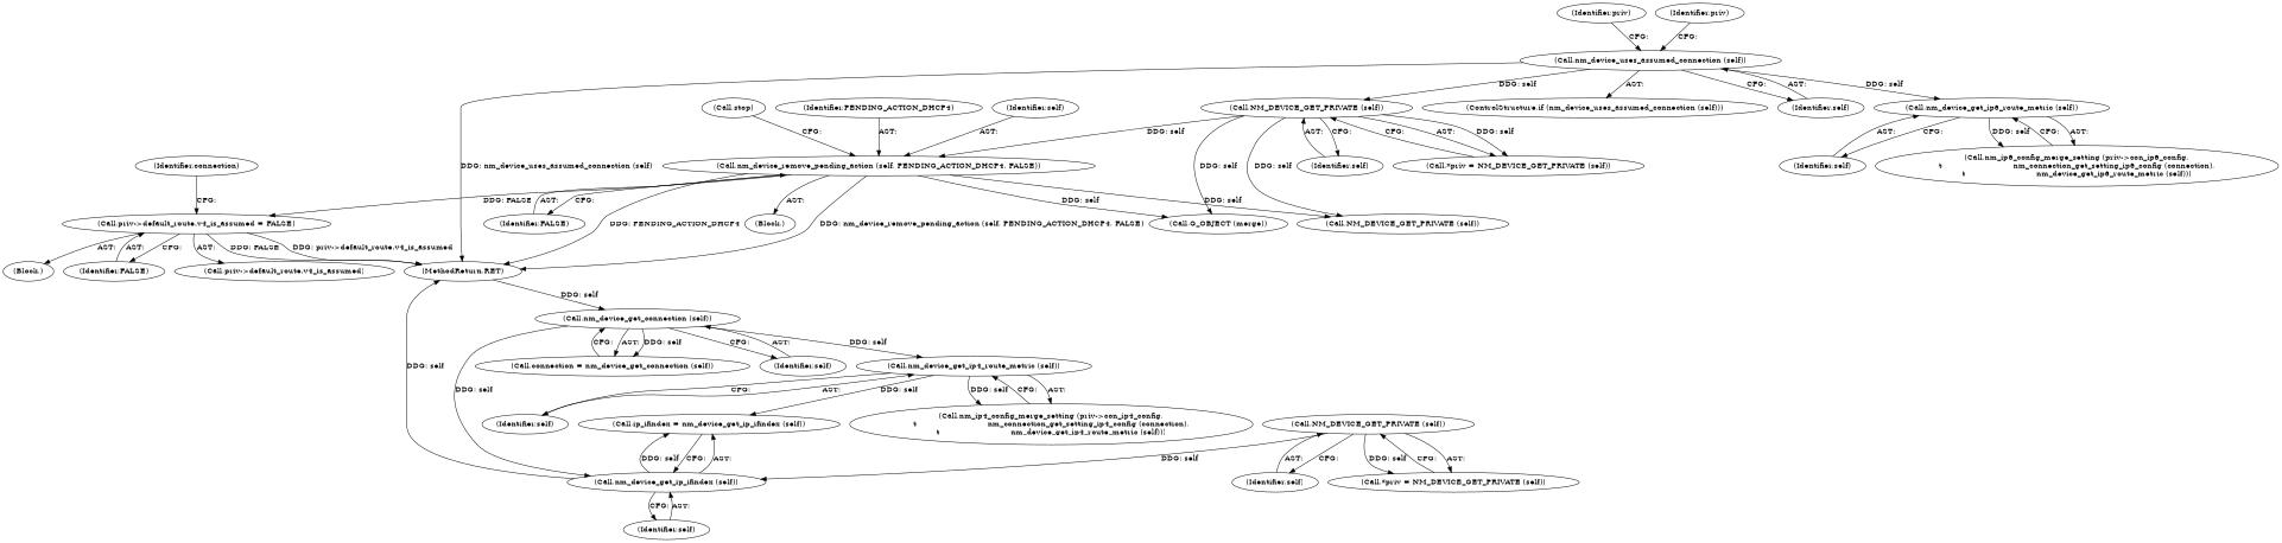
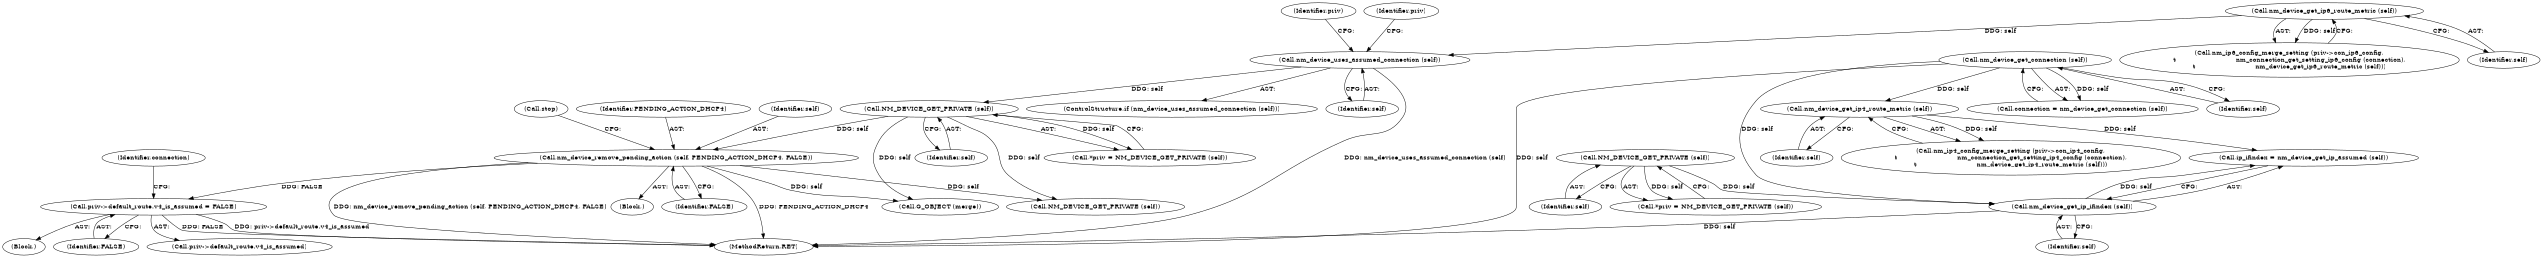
  digraph {
    n1 [label="(Call,priv->default_route.v4_is_assumed = FALSE)"]
    n2 [label="(Block,)"]
    n3 [label="(MethodReturn,RET)"]
    n4 [label="(Identifier,FALSE)"]
    n5 [label="(Call,priv->default_route.v4_is_assumed)"]
    n6 [label="(Call,nm_device_remove_pending_action (self, PENDING_ACTION_DHCP4, FALSE))"]
    n7 [label="(Identifier,FALSE)"]
    n8 [label="(Call,G_OBJECT (merge))"]
    n9 [label="(Call,NM_DEVICE_GET_PRIVATE (self))"]
    n10 [label="(Block,)"]
    n11 [label="(Call,NM_DEVICE_GET_PRIVATE (self))"]
    n12 [label="(Identifier,self)"]
    n13 [label="(Call,*priv = NM_DEVICE_GET_PRIVATE (self))"]
    n14 [label="(Call,nm_device_uses_assumed_connection (self))"]
    n15 [label="(ControlStructure,if (nm_device_uses_assumed_connection (self)))"]
    n16 [label="(Identifier,self)"]
    n17 [label="(Call,nm_device_get_ip6_route_metric (self))"]
    n18 [label="(Call,nm_ip6_config_merge_setting (priv->con_ip6_config,\n\t                             nm_connection_get_setting_ip6_config (connection),\n\t                             nm_device_get_ip6_route_metric (self)))"]
    n19 [label="(Identifier,self)"]
    n20 [label="(Call,nm_device_get_ip4_route_metric (self))"]
    n21 [label="(Call,nm_ip4_config_merge_setting (priv->con_ip4_config,\n\t                             nm_connection_get_setting_ip4_config (connection),\n\t                             nm_device_get_ip4_route_metric (self)))"]
    n22 [label="(Identifier,self)"]
-   n23 [label="(Call,ip_ifindex = nm_device_get_ip_ifindex (self))"]
+   n23 [label="(Call,ip_ifindex = nm_device_get_ip_assumed (self))"]
    n24 [label="(Call,nm_device_get_connection (self))"]
    n25 [label="(Call,connection = nm_device_get_connection (self))"]
    n26 [label="(Identifier,self)"]
    n27 [label="(Call,nm_device_get_ip_ifindex (self))"]
    n28 [label="(Identifier,self)"]
    n29 [label="(Call,NM_DEVICE_GET_PRIVATE (self))"]
    n30 [label="(Identifier,self)"]
    n31 [label="(Call,*priv = NM_DEVICE_GET_PRIVATE (self))"]
    n32 [label="(Identifier,priv)"]
    n33 [label="(Identifier,self)"]
    n34 [label="(Call,stop)"]
    n35 [label="(Identifier,connection)"]
    n36 [label="(Identifier,PENDING_ACTION_DHCP4)"]
    n37 [label="(Identifier,priv)"]
    n1 -> n2 [label="AST: "]
    n1 -> n3 [label="DDG: FALSE"]
    n1 -> n3 [label="DDG: priv->default_route.v4_is_assumed"]
    n1 -> n4 [label="CFG: "]
    n1 -> n5 [label="AST: "]
    n4 -> n1 [label="AST: "]
    n6 -> n1 [label="DDG: FALSE"]
    n6 -> n3 [label="DDG: PENDING_ACTION_DHCP4"]
    n6 -> n3 [label="DDG: nm_device_remove_pending_action (self, PENDING_ACTION_DHCP4, FALSE)"]
    n6 -> n7 [label="CFG: "]
    n6 -> n8 [label="DDG: self"]
    n6 -> n9 [label="DDG: self"]
    n6 -> n10 [label="AST: "]
    n7 -> n6 [label="AST: "]
    n11 -> n6 [label="DDG: self"]
    n11 -> n8 [label="DDG: self"]
    n11 -> n9 [label="DDG: self"]
    n11 -> n12 [label="CFG: "]
    n11 -> n13 [label="AST: "]
    n11 -> n13 [label="DDG: self"]
    n12 -> n11 [label="AST: "]
    n13 -> n11 [label="CFG: "]
    n14 -> n3 [label="DDG: nm_device_uses_assumed_connection (self)"]
    n14 -> n11 [label="DDG: self"]
    n14 -> n15 [label="AST: "]
    n14 -> n16 [label="CFG: "]
    n16 -> n14 [label="AST: "]
-   n14 -> n17 [label="DDG: self"]
+   n17 -> n14 [label="DDG: self"]
    n17 -> n18 [label="AST: "]
    n17 -> n18 [label="DDG: self"]
    n17 -> n19 [label="CFG: "]
    n18 -> n17 [label="CFG: "]
    n19 -> n17 [label="AST: "]
    n20 -> n21 [label="AST: "]
    n20 -> n21 [label="DDG: self"]
    n20 -> n22 [label="CFG: "]
    n20 -> n23 [label="DDG: self"]
    n21 -> n20 [label="CFG: "]
    n22 -> n20 [label="AST: "]
    n23 -> n27 [label="CFG: "]
-   n3 -> n24 [label="DDG: self"]
+   n24 -> n3 [label="DDG: self"]
    n24 -> n20 [label="DDG: self"]
    n24 -> n25 [label="AST: "]
    n24 -> n25 [label="DDG: self"]
    n24 -> n26 [label="CFG: "]
    n24 -> n27 [label="DDG: self"]
    n25 -> n24 [label="CFG: "]
    n26 -> n24 [label="AST: "]
    n27 -> n3 [label="DDG: self"]
    n27 -> n23 [label="AST: "]
    n27 -> n23 [label="DDG: self"]
    n27 -> n28 [label="CFG: "]
    n28 -> n27 [label="AST: "]
    n29 -> n27 [label="DDG: self"]
    n29 -> n30 [label="CFG: "]
    n29 -> n31 [label="AST: "]
    n29 -> n31 [label="DDG: self"]
    n30 -> n29 [label="AST: "]
    n31 -> n29 [label="CFG: "]
    n32 -> n14 [label="CFG: "]
    n33 -> n6 [label="AST: "]
    n34 -> n6 [label="CFG: "]
    n35 -> n1 [label="CFG: "]
    n36 -> n6 [label="AST: "]
    n37 -> n14 [label="CFG: "]
  }
